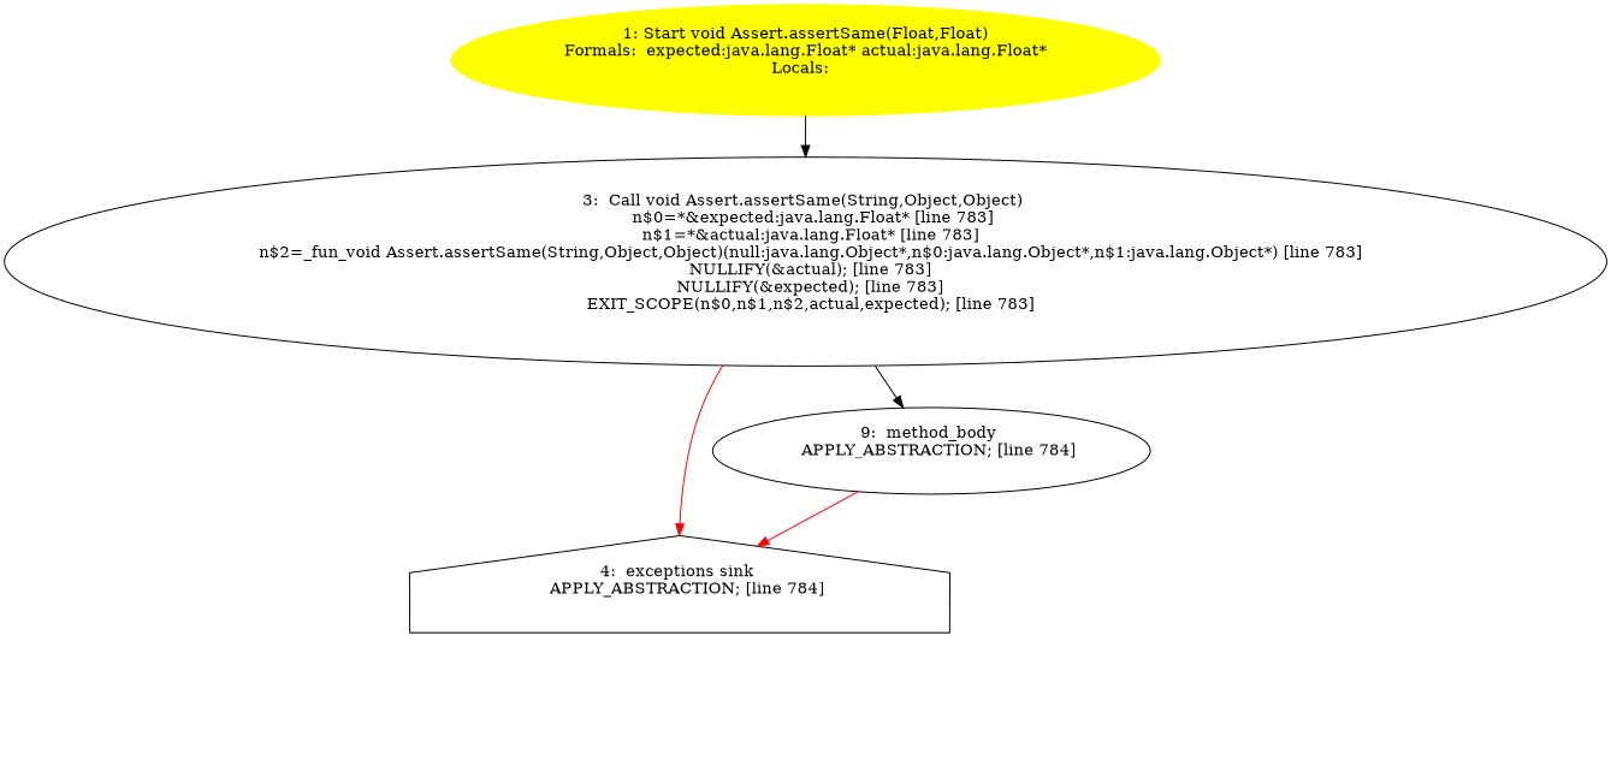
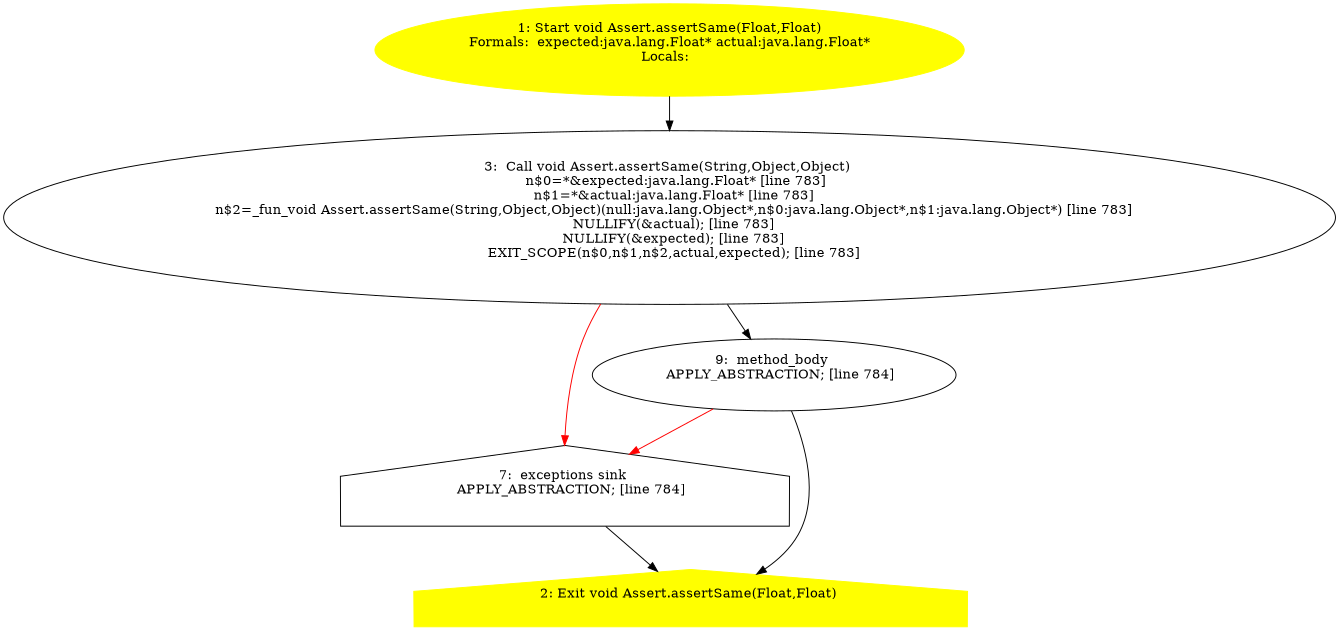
  digraph {
    node [shape=ellipse]
    n1 [color=yellow label="1: Start void Assert.assertSame(Float,Float)\nFormals:  expected:java.lang.Float* actual:java.lang.Float*\nLocals:  \n  " style=filled]
    n2 [label="3:  Call void Assert.assertSame(String,Object,Object) \n   n$0=*&expected:java.lang.Float* [line 783]\n  n$1=*&actual:java.lang.Float* [line 783]\n  n$2=_fun_void Assert.assertSame(String,Object,Object)(null:java.lang.Object*,n$0:java.lang.Object*,n$1:java.lang.Object*) [line 783]\n  NULLIFY(&actual); [line 783]\n  NULLIFY(&expected); [line 783]\n  EXIT_SCOPE(n$0,n$1,n$2,actual,expected); [line 783]\n "]
    n3 [label="9:  method_body \n   APPLY_ABSTRACTION; [line 784]\n "]
-   n4 [label="4:  exceptions sink \n   APPLY_ABSTRACTION; [line 784]\n " shape=house]
+   n4 [label="7:  exceptions sink \n   APPLY_ABSTRACTION; [line 784]\n " shape=house]
+   n5 [color=yellow label="2: Exit void Assert.assertSame(Float,Float) \n  " shape=house style=filled]
    n1 -> n2
    n2 -> n3
    n2 -> n4 [color=red]
    n3 -> n4 [color=red]
+   n3 -> n5
+   n4 -> n5
  }
